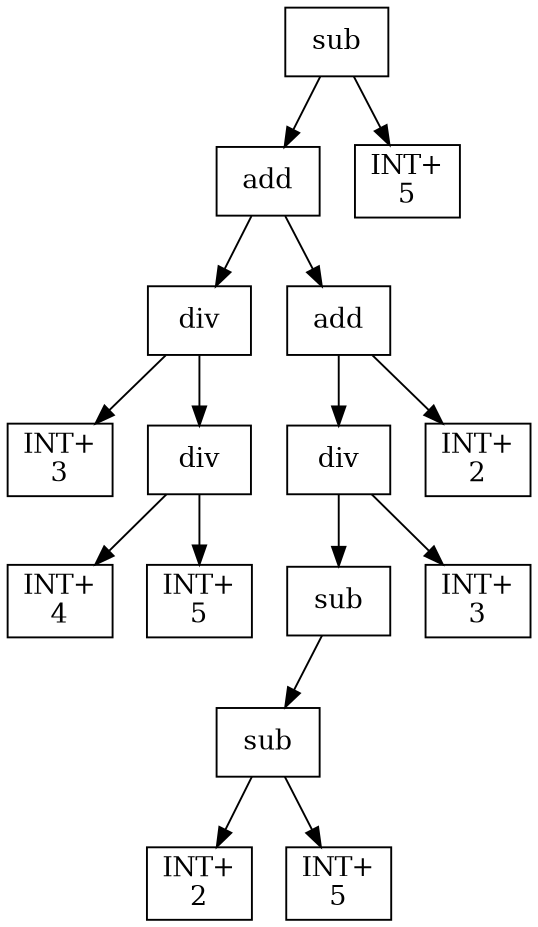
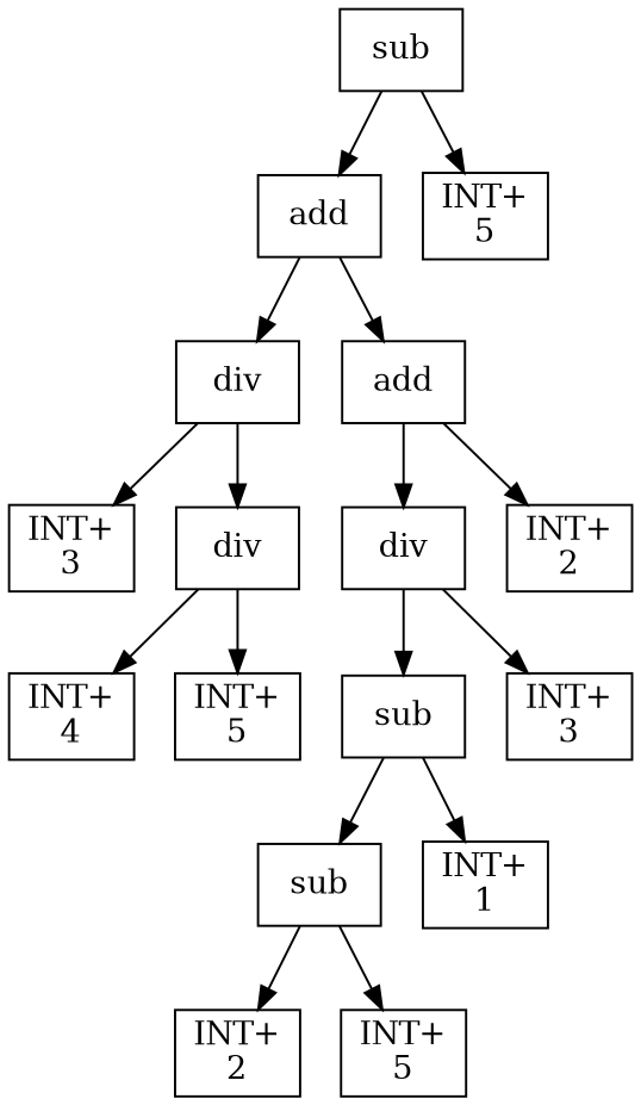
  digraph {
    node [shape=box]
    n1 [label=sub]
    n2 [label=add]
    n3 [label="INT+\n5"]
    n4 [label=div]
    n5 [label=add]
    n6 [label="INT+\n3"]
    n7 [label=div]
    n8 [label="INT+\n4"]
    n9 [label="INT+\n5"]
    n10 [label=div]
    n11 [label="INT+\n2"]
    n12 [label=sub]
    n13 [label="INT+\n3"]
    n14 [label=sub]
+   n15 [label="INT+\n1"]
    n16 [label="INT+\n2"]
    n17 [label="INT+\n5"]
    n1 -> n2
    n1 -> n3
    n2 -> n4
    n2 -> n5
    n4 -> n6
    n4 -> n7
    n5 -> n10
    n5 -> n11
    n7 -> n8
    n7 -> n9
    n10 -> n12
    n10 -> n13
    n12 -> n14
+   n12 -> n15
    n14 -> n16
    n14 -> n17
  }
